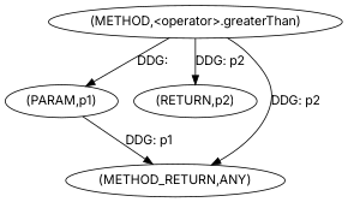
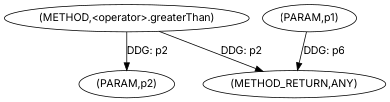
  digraph {
    fontname=Inter
    node [fontname=Inter]
    edge [fontname=Inter]
    n1 [label="(METHOD,&lt;operator&gt;.greaterThan)"]
    n2 [label="(PARAM,p1)"]
-   n3 [label="(RETURN,p2)"]
+   n3 [label="(PARAM,p2)"]
    n4 [label="(METHOD_RETURN,ANY)"]
-   n1 -> n2 [label="DDG: "]
    n1 -> n3 [label="DDG: p2"]
    n1 -> n4 [label="DDG: p2"]
-   n2 -> n4 [label="DDG: p1"]
+   n2 -> n4 [label="DDG: p6"]
  }
